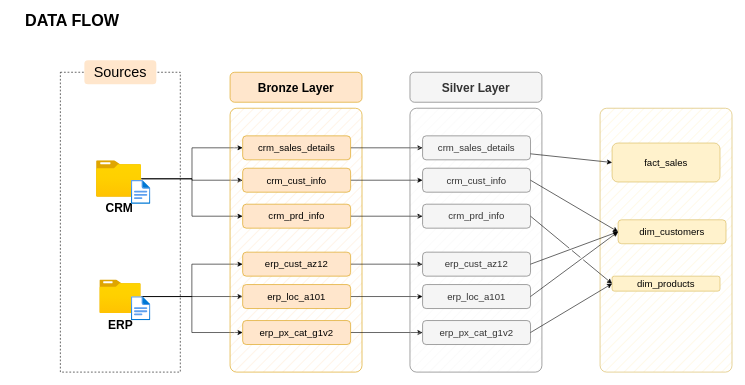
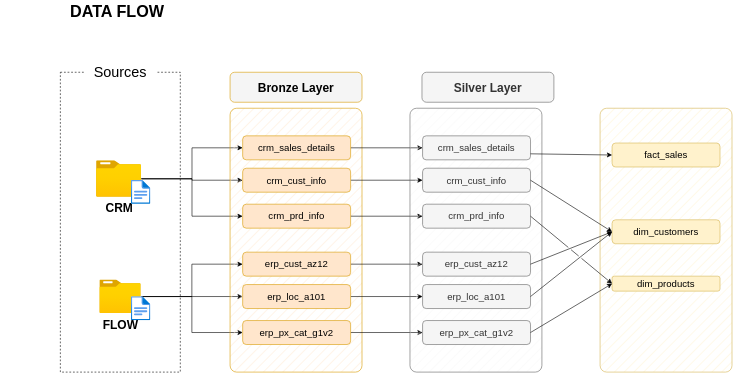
  <mxCell id="0" />
  <mxCell id="1" parent="0" />
  <mxCell id="2" value="" style="rounded=0;whiteSpace=wrap;html=1;fillColor=none;dashed=1;" parent="1" vertex="1"><mxGeometry x="100" y="120" width="200" height="500" as="geometry" /></mxCell>
- <mxCell id="3" value="&lt;font style=&quot;font-size: 24px;&quot;&gt;Sources&lt;/font&gt;" style="rounded=1;whiteSpace=wrap;html=1;strokeColor=none;fillColor=#ffe6cc;" parent="1" vertex="1"><mxGeometry x="140" y="100" width="120" height="40" as="geometry" /></mxCell>
+ <mxCell id="3" value="&lt;font style=&quot;font-size: 24px;&quot;&gt;Sources&lt;/font&gt;" style="rounded=1;whiteSpace=wrap;html=1;strokeColor=none;" parent="1" vertex="1"><mxGeometry x="140" y="100" width="120" height="40" as="geometry" /></mxCell>
  <mxCell id="4" style="edgeStyle=orthogonalEdgeStyle;rounded=0;orthogonalLoop=1;jettySize=auto;html=1;entryX=0;entryY=0.5;entryDx=0;entryDy=0;" parent="1" source="7" target="17" edge="1"><mxGeometry relative="1" as="geometry" /></mxCell>
  <mxCell id="5" style="edgeStyle=orthogonalEdgeStyle;rounded=0;orthogonalLoop=1;jettySize=auto;html=1;entryX=0;entryY=0.5;entryDx=0;entryDy=0;" parent="1" source="7" target="15" edge="1"><mxGeometry relative="1" as="geometry" /></mxCell>
  <mxCell id="6" style="edgeStyle=orthogonalEdgeStyle;rounded=0;orthogonalLoop=1;jettySize=auto;html=1;entryX=0;entryY=0.5;entryDx=0;entryDy=0;" parent="1" source="7" target="19" edge="1"><mxGeometry relative="1" as="geometry" /></mxCell>
  <mxCell id="7" value="&lt;font style=&quot;font-size: 20px;&quot;&gt;&lt;b&gt;CRM&lt;/b&gt;&lt;/font&gt;" style="image;aspect=fixed;html=1;points=[];align=center;fontSize=12;image=img/lib/azure2/general/Folder_Blank.svg;" parent="1" vertex="1"><mxGeometry x="160" y="267.13" width="75" height="60.87" as="geometry" /></mxCell>
  <mxCell id="8" style="edgeStyle=orthogonalEdgeStyle;rounded=0;orthogonalLoop=1;jettySize=auto;html=1;entryX=0;entryY=0.5;entryDx=0;entryDy=0;" parent="1" source="11" target="25" edge="1"><mxGeometry relative="1" as="geometry" /></mxCell>
  <mxCell id="9" style="edgeStyle=orthogonalEdgeStyle;rounded=0;orthogonalLoop=1;jettySize=auto;html=1;entryX=0;entryY=0.5;entryDx=0;entryDy=0;" parent="1" source="11" target="21" edge="1"><mxGeometry relative="1" as="geometry" /></mxCell>
  <mxCell id="10" style="edgeStyle=orthogonalEdgeStyle;rounded=0;orthogonalLoop=1;jettySize=auto;html=1;" parent="1" source="11" target="23" edge="1"><mxGeometry relative="1" as="geometry" /></mxCell>
- <mxCell id="11" value="&lt;font style=&quot;font-size: 20px;&quot;&gt;&lt;b&gt;ERP&lt;/b&gt;&lt;/font&gt;" style="image;aspect=fixed;html=1;points=[];align=center;fontSize=12;image=img/lib/azure2/general/Folder_Blank.svg;" parent="1" vertex="1"><mxGeometry x="165.5" y="466" width="69" height="56.0" as="geometry" /></mxCell>
+ <mxCell id="11" value="&lt;font style=&quot;font-size: 20px;&quot;&gt;&lt;b&gt;FLOW&lt;/b&gt;&lt;/font&gt;" style="image;aspect=fixed;html=1;points=[];align=center;fontSize=12;image=img/lib/azure2/general/Folder_Blank.svg;" parent="1" vertex="1"><mxGeometry x="165.5" y="466" width="69" height="56.0" as="geometry" /></mxCell>
  <mxCell id="12" value="" style="rounded=1;whiteSpace=wrap;html=1;fillColor=#ffe6cc;strokeColor=#d79b00;fillStyle=hatch;arcSize=5;" parent="1" vertex="1"><mxGeometry x="383" y="180" width="220" height="440" as="geometry" /></mxCell>
- <mxCell id="13" value="Bronze Layer" style="rounded=1;whiteSpace=wrap;html=1;fillColor=#ffe6cc;strokeColor=#d79b00;fontSize=20;fontStyle=1" parent="1" vertex="1"><mxGeometry x="383" y="120" width="220" height="50" as="geometry" /></mxCell>
+ <mxCell id="13" value="Bronze Layer" style="rounded=1;whiteSpace=wrap;html=1;fillColor=#f5f5f5;strokeColor=#d79b00;fontSize=20;fontStyle=1;" parent="1" vertex="1"><mxGeometry x="383" y="120" width="220" height="50" as="geometry" /></mxCell>
  <mxCell id="14" style="edgeStyle=orthogonalEdgeStyle;rounded=0;orthogonalLoop=1;jettySize=auto;html=1;entryX=0;entryY=0.5;entryDx=0;entryDy=0;" parent="1" source="15" target="28" edge="1"><mxGeometry relative="1" as="geometry" /></mxCell>
  <mxCell id="15" value="crm_sales_details" style="rounded=1;whiteSpace=wrap;html=1;fillColor=#ffe6cc;strokeColor=#d79b00;fontSize=16;fontStyle=0" parent="1" vertex="1"><mxGeometry x="404" y="226" width="180" height="40" as="geometry" /></mxCell>
  <mxCell id="16" style="edgeStyle=orthogonalEdgeStyle;rounded=0;orthogonalLoop=1;jettySize=auto;html=1;" parent="1" source="17" target="29" edge="1"><mxGeometry relative="1" as="geometry" /></mxCell>
  <mxCell id="17" value="crm_cust_info" style="rounded=1;whiteSpace=wrap;html=1;fillColor=#ffe6cc;strokeColor=#d79b00;fontSize=16;fontStyle=0" parent="1" vertex="1"><mxGeometry x="404" y="280" width="180" height="40" as="geometry" /></mxCell>
  <mxCell id="18" style="edgeStyle=orthogonalEdgeStyle;rounded=0;orthogonalLoop=1;jettySize=auto;html=1;entryX=0;entryY=0.5;entryDx=0;entryDy=0;" parent="1" source="19" target="30" edge="1"><mxGeometry relative="1" as="geometry" /></mxCell>
  <mxCell id="19" value="crm_prd_info" style="rounded=1;whiteSpace=wrap;html=1;fillColor=#ffe6cc;strokeColor=#d79b00;fontSize=16;fontStyle=0" parent="1" vertex="1"><mxGeometry x="404" y="340" width="180" height="40" as="geometry" /></mxCell>
  <mxCell id="20" style="edgeStyle=orthogonalEdgeStyle;rounded=0;orthogonalLoop=1;jettySize=auto;html=1;entryX=0;entryY=0.5;entryDx=0;entryDy=0;" parent="1" source="21" target="31" edge="1"><mxGeometry relative="1" as="geometry" /></mxCell>
  <mxCell id="21" value="erp_cust_az12" style="rounded=1;whiteSpace=wrap;html=1;fillColor=#ffe6cc;strokeColor=#d79b00;fontSize=16;fontStyle=0" parent="1" vertex="1"><mxGeometry x="404" y="420" width="180" height="40" as="geometry" /></mxCell>
  <mxCell id="22" style="edgeStyle=orthogonalEdgeStyle;rounded=0;orthogonalLoop=1;jettySize=auto;html=1;entryX=0;entryY=0.5;entryDx=0;entryDy=0;" parent="1" source="23" target="32" edge="1"><mxGeometry relative="1" as="geometry" /></mxCell>
  <mxCell id="23" value="erp_loc_a101" style="rounded=1;whiteSpace=wrap;html=1;fillColor=#ffe6cc;strokeColor=#d79b00;fontSize=16;fontStyle=0" parent="1" vertex="1"><mxGeometry x="404" y="474" width="180" height="40" as="geometry" /></mxCell>
  <mxCell id="24" style="edgeStyle=orthogonalEdgeStyle;rounded=0;orthogonalLoop=1;jettySize=auto;html=1;entryX=0;entryY=0.5;entryDx=0;entryDy=0;" parent="1" source="25" target="33" edge="1"><mxGeometry relative="1" as="geometry" /></mxCell>
  <mxCell id="25" value="erp_px_cat_g1v2" style="rounded=1;whiteSpace=wrap;html=1;fillColor=#ffe6cc;strokeColor=#d79b00;fontSize=16;fontStyle=0" parent="1" vertex="1"><mxGeometry x="404" y="534" width="180" height="40" as="geometry" /></mxCell>
  <mxCell id="26" value="" style="rounded=1;whiteSpace=wrap;html=1;fillColor=#f5f5f5;strokeColor=#666666;fillStyle=hatch;arcSize=5;fontColor=#333333;" parent="1" vertex="1"><mxGeometry x="683" y="180" width="220" height="440" as="geometry" /></mxCell>
- <mxCell id="27" value="Silver Layer" style="rounded=1;whiteSpace=wrap;html=1;fillColor=#f5f5f5;strokeColor=#666666;fontSize=20;fontStyle=1;fontColor=#333333;" parent="1" vertex="1"><mxGeometry x="683" y="120" width="220" height="50" as="geometry" /></mxCell>
+ <mxCell id="27" value="Silver Layer" style="rounded=1;whiteSpace=wrap;html=1;fillColor=#f5f5f5;strokeColor=#666666;fontSize=20;fontStyle=1;fontColor=#333333;" parent="1" vertex="1"><mxGeometry x="703" y="120" width="220" height="50" as="geometry" /></mxCell>
  <mxCell id="28" value="crm_sales_details" style="rounded=1;whiteSpace=wrap;html=1;fillColor=#f5f5f5;strokeColor=#666666;fontSize=16;fontStyle=0;fontColor=#333333;" parent="1" vertex="1"><mxGeometry x="704" y="226" width="180" height="40" as="geometry" /></mxCell>
  <mxCell id="29" value="crm_cust_info" style="rounded=1;whiteSpace=wrap;html=1;fillColor=#f5f5f5;strokeColor=#666666;fontSize=16;fontStyle=0;fontColor=#333333;" parent="1" vertex="1"><mxGeometry x="704" y="280" width="180" height="40" as="geometry" /></mxCell>
  <mxCell id="30" value="crm_prd_info" style="rounded=1;whiteSpace=wrap;html=1;fillColor=#f5f5f5;strokeColor=#666666;fontSize=16;fontStyle=0;fontColor=#333333;" parent="1" vertex="1"><mxGeometry x="704" y="340" width="180" height="40" as="geometry" /></mxCell>
  <mxCell id="31" value="erp_cust_az12" style="rounded=1;whiteSpace=wrap;html=1;fillColor=#f5f5f5;strokeColor=#666666;fontSize=16;fontStyle=0;fontColor=#333333;" parent="1" vertex="1"><mxGeometry x="704" y="420" width="180" height="40" as="geometry" /></mxCell>
  <mxCell id="32" value="erp_loc_a101" style="rounded=1;whiteSpace=wrap;html=1;fillColor=#f5f5f5;strokeColor=#666666;fontSize=16;fontStyle=0;fontColor=#333333;" parent="1" vertex="1"><mxGeometry x="704" y="474" width="180" height="40" as="geometry" /></mxCell>
  <mxCell id="33" value="erp_px_cat_g1v2" style="rounded=1;whiteSpace=wrap;html=1;fillColor=#f5f5f5;strokeColor=#666666;fontSize=16;fontStyle=0;fontColor=#333333;" parent="1" vertex="1"><mxGeometry x="704" y="534" width="180" height="40" as="geometry" /></mxCell>
  <mxCell id="34" value="" style="rounded=1;whiteSpace=wrap;html=1;fillColor=#fff2cc;strokeColor=#d6b656;fillStyle=hatch;arcSize=5;" parent="1" vertex="1"><mxGeometry x="1000" y="180" width="220" height="440" as="geometry" /></mxCell>
- <mxCell id="35" value="fact_sales" style="rounded=1;whiteSpace=wrap;html=1;fillColor=#fff2cc;strokeColor=#d6b656;fontSize=16;fontStyle=0;" parent="1" vertex="1"><mxGeometry x="1020" y="238" width="180" height="65" as="geometry" /></mxCell>
- <mxCell id="36" value="dim_customers" style="rounded=1;whiteSpace=wrap;html=1;fillColor=#fff2cc;strokeColor=#d6b656;fontSize=16;fontStyle=0;" parent="1" vertex="1"><mxGeometry x="1030" y="366" width="180" height="40" as="geometry" /></mxCell>
+ <mxCell id="35" value="fact_sales" style="rounded=1;whiteSpace=wrap;html=1;fillColor=#fff2cc;strokeColor=#d6b656;fontSize=16;fontStyle=0;" parent="1" vertex="1"><mxGeometry x="1020" y="238" width="180" height="40" as="geometry" /></mxCell>
+ <mxCell id="36" value="dim_customers" style="rounded=1;whiteSpace=wrap;html=1;fillColor=#fff2cc;strokeColor=#d6b656;fontSize=16;fontStyle=0;" parent="1" vertex="1"><mxGeometry x="1020" y="366" width="180" height="40" as="geometry" /></mxCell>
  <mxCell id="37" value="dim_products" style="rounded=1;whiteSpace=wrap;html=1;fillColor=#fff2cc;strokeColor=#d6b656;fontSize=16;fontStyle=0;" parent="1" vertex="1"><mxGeometry x="1020" y="460" width="180" height="25" as="geometry" /></mxCell>
  <mxCell id="38" value="" style="endArrow=classic;html=1;rounded=0;exitX=1;exitY=0.75;exitDx=0;exitDy=0;entryX=0;entryY=0.5;entryDx=0;entryDy=0;" parent="1" source="28" target="35" edge="1"><mxGeometry width="50" height="50" relative="1" as="geometry"><mxPoint x="913" y="350" as="sourcePoint" /><mxPoint x="963" y="300" as="targetPoint" /></mxGeometry></mxCell>
  <mxCell id="39" value="" style="endArrow=classic;html=1;rounded=0;exitX=1;exitY=0.5;exitDx=0;exitDy=0;entryX=0;entryY=0.5;entryDx=0;entryDy=0;jumpStyle=gap;" parent="1" source="29" target="36" edge="1"><mxGeometry width="50" height="50" relative="1" as="geometry"><mxPoint x="894" y="266" as="sourcePoint" /><mxPoint x="1013" y="270" as="targetPoint" /></mxGeometry></mxCell>
  <mxCell id="40" value="" style="endArrow=classic;html=1;rounded=0;exitX=1;exitY=0.5;exitDx=0;exitDy=0;entryX=0;entryY=0.5;entryDx=0;entryDy=0;jumpStyle=gap;" parent="1" source="31" target="36" edge="1"><mxGeometry width="50" height="50" relative="1" as="geometry"><mxPoint x="894" y="310" as="sourcePoint" /><mxPoint x="1003" y="396" as="targetPoint" /></mxGeometry></mxCell>
  <mxCell id="41" value="" style="endArrow=classic;html=1;rounded=0;exitX=1;exitY=0.5;exitDx=0;exitDy=0;entryX=0;entryY=0.5;entryDx=0;entryDy=0;jumpStyle=gap;" parent="1" source="32" target="36" edge="1"><mxGeometry width="50" height="50" relative="1" as="geometry"><mxPoint x="894" y="450" as="sourcePoint" /><mxPoint x="1003" y="396" as="targetPoint" /></mxGeometry></mxCell>
  <mxCell id="42" value="" style="endArrow=classic;html=1;rounded=0;exitX=1;exitY=0.5;exitDx=0;exitDy=0;entryX=0;entryY=0.5;entryDx=0;entryDy=0;jumpStyle=gap;" parent="1" source="30" target="37" edge="1"><mxGeometry width="50" height="50" relative="1" as="geometry"><mxPoint x="894" y="310" as="sourcePoint" /><mxPoint x="1003" y="396" as="targetPoint" /></mxGeometry></mxCell>
  <mxCell id="43" value="" style="endArrow=classic;html=1;rounded=0;exitX=1;exitY=0.5;exitDx=0;exitDy=0;entryX=0;entryY=0.5;entryDx=0;entryDy=0;jumpStyle=gap;" parent="1" source="33" target="37" edge="1"><mxGeometry width="50" height="50" relative="1" as="geometry"><mxPoint x="894" y="370" as="sourcePoint" /><mxPoint x="1003" y="490" as="targetPoint" /></mxGeometry></mxCell>
  <mxCell id="44" value="" style="image;aspect=fixed;html=1;points=[];align=center;fontSize=12;image=img/lib/azure2/general/File.svg;" parent="1" vertex="1"><mxGeometry x="218.12" y="300" width="32.46" height="40" as="geometry" /></mxCell>
  <mxCell id="45" value="" style="image;aspect=fixed;html=1;points=[];align=center;fontSize=12;image=img/lib/azure2/general/File.svg;" parent="1" vertex="1"><mxGeometry x="218.12" y="494" width="32.46" height="40" as="geometry" /></mxCell>
- <mxCell id="46" value="DATA FLOW" style="text;html=1;align=center;verticalAlign=middle;whiteSpace=wrap;rounded=0;fontSize=27;fontStyle=1" parent="1" vertex="1"><mxGeometry x="20" y="20" width="200" height="30" as="geometry" /></mxCell>
+ <mxCell id="46" value="DATA FLOW" style="text;html=1;align=center;verticalAlign=middle;whiteSpace=wrap;rounded=0;fontSize=27;fontStyle=1" parent="1" vertex="1"><mxGeometry x="95" y="5" width="200" height="30" as="geometry" /></mxCell>
